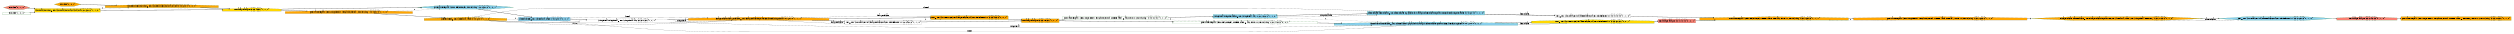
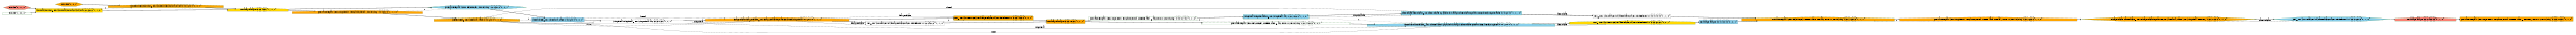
  digraph {
    rankdir=LR
    node [color=darkgreen fillcolor=orange shape=house style=filled]
    edge [arrowhead=tee style=bold]
    n1 [label="SlotRef slotRef = new SlotRef(null,\"label\")@@@6@@@['1', '1', '0']"]
    n2 [color=gray40 fillcolor=white label="StringLiteral stringLiteral = new StringLiteral(\"abc\")@@@7@@@['1', '1', '1']"]
    n3 [color=gray40 label="BinaryPredicate binaryPredicate = new BinaryPredicate(Operator.EQ,slotRef,stringLiteral)@@@8@@@['1', '1', '1']"]
    n4 [color=gray40 fillcolor=skyblue label="SlotRef slotRef = new SlotRef(null,\"name\")@@@6@@@['0', '0', '1']" shape=box]
    n5 [fillcolor=skyblue label="LikePredicate likePredicate = new LikePredicate(org.apache.doris.analysis.LikePredicate.Operator.LIKE,slotRef,stringLiteralLike)@@@13@@@['1', '1', '0']" shape=box]
    n6 [fillcolor=skyblue label="LikePredicate likePredicate = new LikePredicate(org.apache.doris.analysis.LikePredicate.Operator.LIKE,slotRef,stringLiteral)@@@12@@@['0', '0', '1']"]
    n7 [color=gray40 fillcolor=white label="stmt = new ShowLoadStmt(null,binaryPredicate,null,new LimitElement(10))@@@9@@@['1', '1', '0']" shape=note]
    n8 [label="stmt = new ShowResourcesStmt(binaryPredicate,null,new LimitElement(10))@@@9@@@['0', '0', '1']" shape=note]
    n9 [color=gray40 fillcolor=white label="stmt = new ShowLoadStmt(null,likePredicate,null,new LimitElement(10))@@@14@@@['1', '1', '0']" shape=note]
    n10 [fillcolor=skyblue label="stmt = new ShowLoadStmt(null,statePredicate,null,new LimitElement(10))@@@18@@@['0', '1', '0']" shape=hexagon]
    n11 [fillcolor=salmon label="stmt.analyze(analyzer)@@@19@@@['0', '1', '0']"]
    n12 [label="Assert.assertEquals(\"SHOW LOAD FROM `testCluster:testDb` WHERE `state` = 'PENDING' LIMIT 10\",stmt.toString())@@@20@@@['0', '1', '0']" shape=box]
    n13 [fillcolor=gold label="stmt = new ShowResourcesStmt(likePredicate,null,new LimitElement(10))@@@13@@@['0', '0', '1']"]
-   n14 [color=gray40 fillcolor=salmon label="stmt.analyze(analyzer)@@@14@@@['0', '0', '1']" shape=box]
+   n14 [color=gray40 fillcolor=skyblue label="stmt.analyze(analyzer)@@@14@@@['0', '0', '1']" shape=box]
    n15 [label="Assert.assertEquals(\"SHOW RESOURCES WHERE `name` LIKE 'abc' LIMIT 10\",stmt.toString())@@@15@@@['1', '1', '1']"]
    n16 [label="ShowResourcesStmt stmt = new ShowResourcesStmt(null,null,null)@@@3@@@['0', '0', '1']"]
    n17 [color=gray40 fillcolor=gold label="stmt.analyze(analyzer)@@@4@@@['1', '1', '1']"]
    n18 [fillcolor=skyblue label="Assert.assertEquals(\"SHOW RESOURCES\",stmt.toString())@@@5@@@['0', '0', '1']" shape=hexagon]
    n19 [color=gray40 label="Assert.assertEquals(\"SHOW LOAD FROM `testCluster:testDb`\",stmt.toString())@@@5@@@['1', '1', '0']"]
    n20 [label="stmt.analyze(analyzer)@@@10@@@['1', '1', '1']" shape=box]
    n21 [label="testWhere['0', '0', '1']" shape=hexagon]
    n22 [color=gray40 fillcolor=gold label="ShowLoadStmt stmt = new ShowLoadStmt(null,null,null,null)@@@3@@@['1', '1', '0']" shape=note]
    n23 [fillcolor=white label="Assert.assertEquals(\"SHOW RESOURCES WHERE `name` = 'abc' LIMIT 10\",stmt.toString())@@@11@@@['0', '0', '1']"]
    n24 [color=gray40 label="Assert.assertEquals(\"SHOW LOAD FROM `testCluster:testDb` WHERE `label` LIKE 'ab%' LIMIT 10\",stmt.toString())@@@16@@@['1', '1', '0']"]
    n25 [label="BinaryPredicate statePredicate = new BinaryPredicate(Operator.EQ,new SlotRef(null,\"state\"),new StringLiteral(\"PENDING\"))@@@17@@@['0', '1', '0']" shape=hexagon]
    n26 [fillcolor=white label="Assert.assertEquals(\"SHOW LOAD FROM `testCluster:testDb` WHERE `label` = 'abc' LIMIT 10\",stmt.toString())@@@11@@@['1', '1', '0']" shape=box]
    n27 [fillcolor=salmon label="testWhere['0', '1', '0']" shape=hexagon]
    n28 [fillcolor=skyblue label="StringLiteral stringLiteralLike = new StringLiteral(\"ab%\")@@@12@@@['1', '1', '0']" shape=note]
    n29 [fillcolor=white label="testWhere['1', '0', '0']"]
    n1 -> n2 [arrowhead=odot]
    n1 -> n3 [arrowhead=odot label=slotRef style=solid]
    n1 -> n4 [arrowhead=odot label=0 style=dashed]
    n1 -> n5 [arrowhead=odot label=slotRef style=solid]
    n2 -> n3 [arrowhead=odot]
    n2 -> n3 [label=stringLiteral style=solid]
    n2 -> n6 [label=stringLiteral style=solid]
    n3 -> n7 [label=binaryPredicate style=solid]
    n3 -> n7 [arrowhead=odot]
    n3 -> n8
    n3 -> n8 [arrowhead=odot label=binaryPredicate style=solid]
    n4 -> n2
    n4 -> n3 [label=slotRef style=solid]
    n4 -> n6 [arrowhead=odot label=slotRef style=solid]
    n5 -> n9 [label=likePredicate style=solid]
    n5 -> n9 [arrowhead=odot]
    n6 -> n13 [arrowhead=odot]
    n6 -> n13 [arrowhead=odot label=likePredicate style=solid]
    n7 -> n8 [arrowhead=odot label=0 style=dashed]
    n7 -> n20 [arrowhead=odot]
    n8 -> n20
    n9 -> n15
    n10 -> n11 [arrowhead=odot]
    n11 -> n12
    n13 -> n14
    n14 -> n15
    n15 -> n24 [arrowhead=odot]
    n16 -> n17
    n17 -> n18
    n17 -> n19 [arrowhead=odot]
    n18 -> n4
    n19 -> n1
    n19 -> n18 [label=0 style=dashed]
    n20 -> n23
    n20 -> n26 [arrowhead=odot]
    n21 -> n16 [arrowhead=odot]
    n22 -> n16 [label=0 style=dashed]
    n22 -> n17
    n23 -> n6
    n24 -> n15 [arrowhead=odot label=0 style=dashed]
    n24 -> n25
    n25 -> n10 [arrowhead=odot]
    n25 -> n10 [label=statePredicate style=solid]
    n26 -> n23 [label=0 style=dashed]
    n26 -> n28
    n27 -> n22
    n28 -> n5 [label=stringLiteralLike style=solid]
    n28 -> n5
    n28 -> n6 [label=0 style=dashed]
    n29 -> n22
  }
